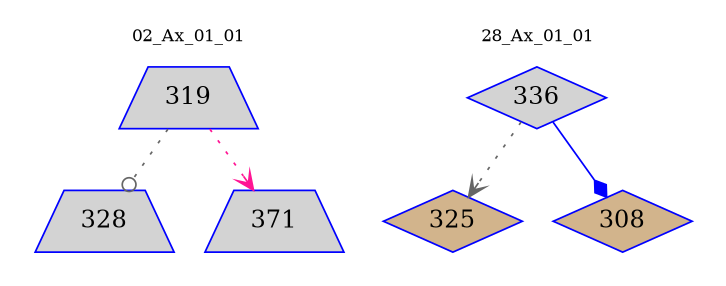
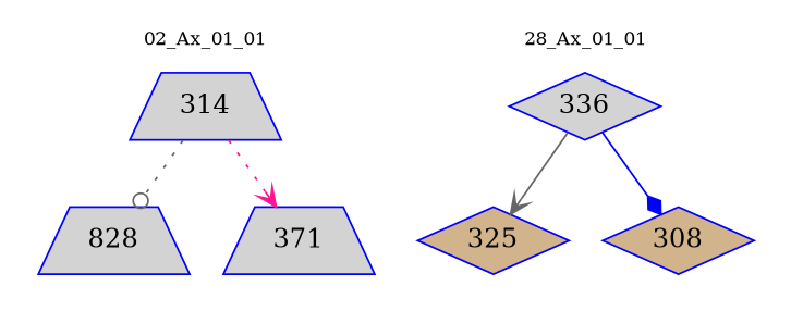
  digraph {
    node [color=blue fillcolor=lightgrey shape=trapezium style=filled]
    edge [arrowhead=vee color=gray40 style=dotted]
-   n1 [label=319]
-   n2 [label=328]
+   n1 [label=314]
+   n2 [label=828]
    n3 [label=371]
    n4 [label=336 shape=diamond]
    n5 [fillcolor=tan label=325 shape=diamond]
    n6 [fillcolor=tan label=308 shape=diamond]
    subgraph cluster_1 {
      color=white
      fontsize=10
      label="02_Ax_01_01"
      n1
      n2
      n3
    }
    subgraph cluster_2 {
      color=white
      fontsize=10
      label="28_Ax_01_01"
      n4
      n5
      n6
    }
    n1 -> n2 [arrowhead=odot]
    n1 -> n3 [color=deeppink]
-   n4 -> n5
+   n4 -> n5 [style=solid]
    n4 -> n6 [arrowhead=diamond color=blue style=solid]
  }
